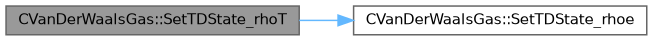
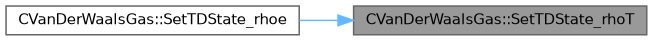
  digraph {
    rankdir=LR
    node [fontname=Helvetica fontsize=10 shape=box style=filled]
    n1 [color=gray40 fillcolor=grey60 fontcolor=black height=0.2 label="CVanDerWaalsGas::SetTDState_rhoT" width=0.4]
    n2 [color=grey40 fillcolor=white height=0.2 label="CVanDerWaalsGas::SetTDState_rhoe" width=0.4]
-   n1 -> n2 [color=steelblue1 fontname=Helvetica fontsize=10 labelfontname=Helvetica labelfontsize=10 style=solid]
+   n2 -> n1 [color=steelblue1 fontname=Helvetica fontsize=10 labelfontname=Helvetica labelfontsize=10 style=solid]
  }
